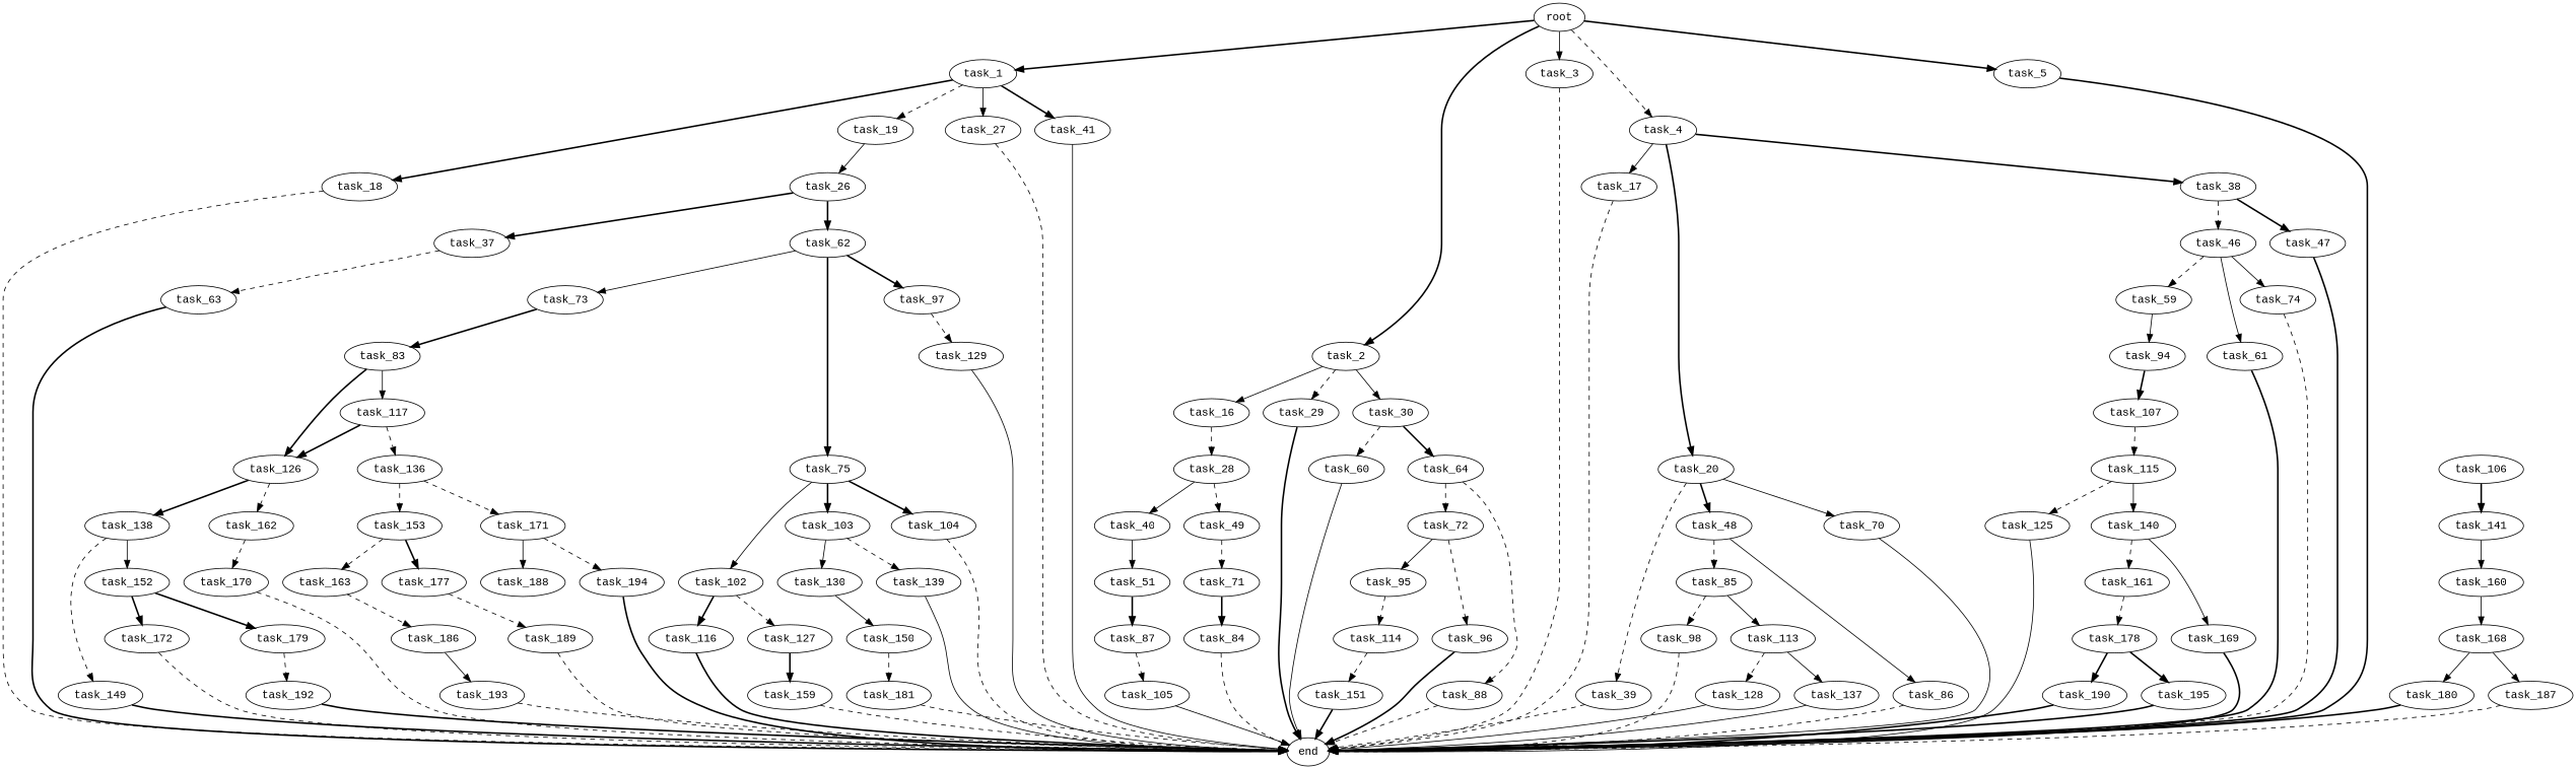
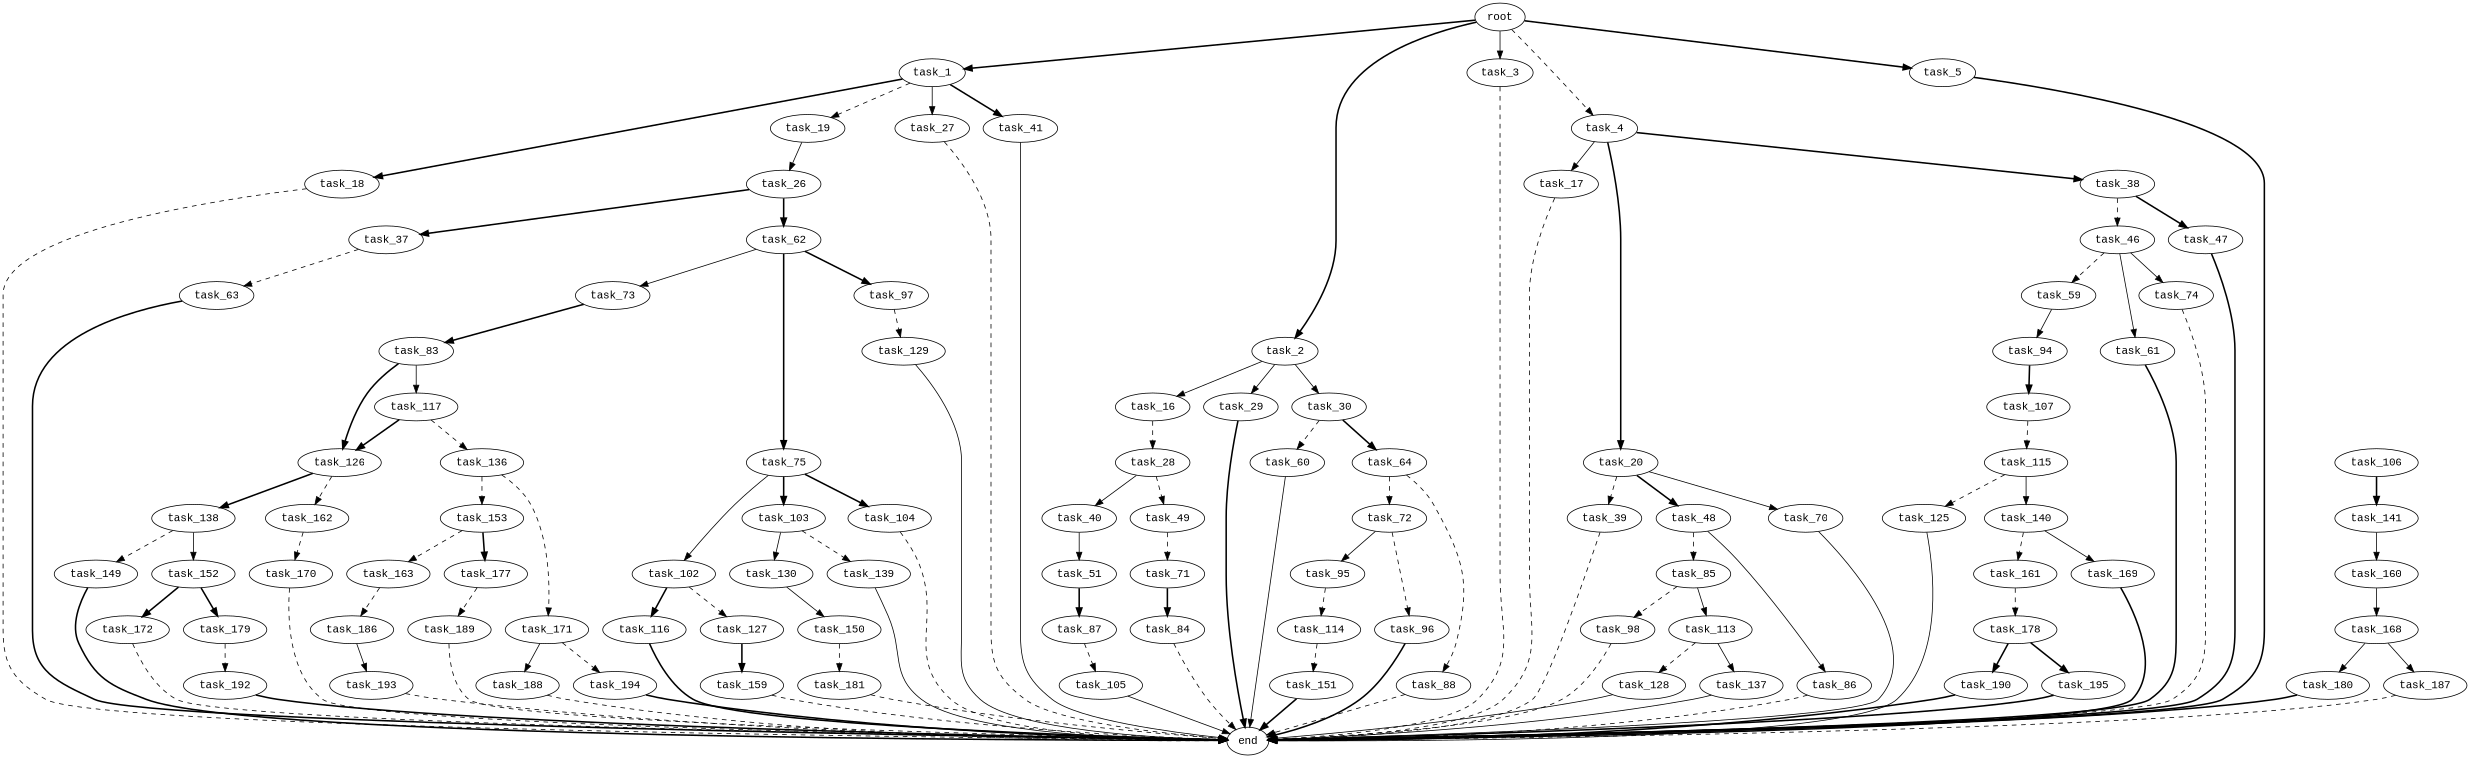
  digraph {
    fontname="Liberation Mono"
    node [fontname="Liberation Mono"]
    edge [fontname="Liberation Mono" style=dashed]
    root
    task_1
    task_2
    task_3
    task_4
    task_5
    task_18
    task_19
    task_27
    task_41
    task_16
    task_29
    task_30
    end
    task_17
    task_20
    task_38
    task_26
    task_28
    task_60
    task_64
    task_39
    task_48
    n24 [label=task_70]
    task_46
    task_47
    task_37
    task_62
    task_40
    task_49
    task_72
    task_88
    task_85
    task_86
    task_59
    task_61
    task_74
    task_51
    task_71
    task_63
    task_73
    task_75
    task_97
    task_98
    task_113
    task_83
    task_102
    task_103
    task_104
    task_129
    task_87
    task_84
    task_95
    task_96
    task_94
    task_105
    task_107
    task_128
    task_137
    task_115
    task_117
    task_126
    task_116
    task_127
    task_130
    task_139
    task_114
    task_151
    task_106
    task_141
    task_136
    task_159
    task_150
    task_160
    task_138
    task_162
    task_153
    task_171
    task_125
    task_140
    task_181
    task_168
    task_161
    task_169
    task_178
    task_149
    task_152
    task_170
    task_163
    task_177
    task_188
    task_194
    task_172
    task_179
    task_186
    task_189
    task_192
    task_190
    task_195
    task_180
    task_187
    task_193
    root -> task_1 [style=bold]
    root -> task_2 [style=bold]
    root -> task_3 [style=solid]
    root -> task_4
    root -> task_5 [style=bold]
    task_1 -> task_18 [style=bold]
    task_1 -> task_19
    task_1 -> task_27 [style=solid]
    task_1 -> task_41 [style=bold]
    task_2 -> task_16 [style=solid]
-   task_2 -> task_29
+   task_2 -> task_29 [style=solid]
    task_2 -> task_30 [style=solid]
    task_3 -> end
    task_4 -> task_17 [style=solid]
    task_4 -> task_20 [style=bold]
    task_4 -> task_38 [style=bold]
    task_5 -> end [style=bold]
    task_18 -> end
    task_19 -> task_26 [style=solid]
    task_27 -> end
    task_41 -> end [style=solid]
    task_16 -> task_28
    task_29 -> end [style=bold]
    task_30 -> task_60
    task_30 -> task_64 [style=bold]
    task_17 -> end
    task_20 -> task_39
    task_20 -> task_48 [style=bold]
    task_20 -> n24 [style=solid]
    task_38 -> task_46
    task_38 -> task_47 [style=bold]
    task_26 -> task_37 [style=bold]
    task_26 -> task_62 [style=bold]
    task_28 -> task_40 [style=solid]
    task_28 -> task_49
    task_60 -> end [style=solid]
    task_64 -> task_72
    task_64 -> task_88
    task_39 -> end
    task_48 -> task_85
    task_48 -> task_86 [style=solid]
    n24 -> end [style=solid]
    task_46 -> task_59
    task_46 -> task_61 [style=solid]
    task_46 -> task_74 [style=solid]
    task_47 -> end [style=bold]
    task_37 -> task_63
    task_62 -> task_73 [style=solid]
    task_62 -> task_75 [style=bold]
    task_62 -> task_97 [style=bold]
    task_40 -> task_51 [style=solid]
    task_49 -> task_71
    task_72 -> task_95 [style=solid]
    task_72 -> task_96
    task_88 -> end
    task_85 -> task_98
    task_85 -> task_113 [style=solid]
    task_86 -> end
    task_59 -> task_94 [style=solid]
    task_61 -> end [style=bold]
    task_74 -> end
    task_51 -> task_87 [style=bold]
    task_71 -> task_84 [style=bold]
    task_63 -> end [style=bold]
    task_73 -> task_83 [style=bold]
    task_75 -> task_102 [style=solid]
    task_75 -> task_103 [style=bold]
    task_75 -> task_104 [style=bold]
    task_97 -> task_129
    task_98 -> end
    task_113 -> task_128
    task_113 -> task_137 [style=solid]
    task_83 -> task_117 [style=solid]
    task_83 -> task_126 [style=bold]
    task_102 -> task_116 [style=bold]
    task_102 -> task_127
    task_103 -> task_130 [style=solid]
    task_103 -> task_139
    task_104 -> end
    task_129 -> end [style=solid]
    task_87 -> task_105
    task_84 -> end
    task_95 -> task_114
    task_96 -> end [style=bold]
    task_94 -> task_107 [style=bold]
    task_105 -> end [style=solid]
    task_107 -> task_115
    task_128 -> end [style=solid]
    task_137 -> end [style=solid]
    task_115 -> task_125
    task_115 -> task_140 [style=solid]
    task_117 -> task_126 [style=bold]
    task_117 -> task_136
    task_126 -> task_138 [style=bold]
    task_126 -> task_162
    task_116 -> end [style=bold]
    task_127 -> task_159 [style=bold]
    task_130 -> task_150 [style=solid]
    task_139 -> end [style=solid]
    task_114 -> task_151
    task_151 -> end [style=bold]
    task_106 -> task_141 [style=bold]
    task_141 -> task_160 [style=solid]
    task_136 -> task_153
    task_136 -> task_171
    task_159 -> end
    task_150 -> task_181
    task_160 -> task_168 [style=solid]
    task_138 -> task_149
    task_138 -> task_152 [style=solid]
    task_162 -> task_170
    task_153 -> task_163
    task_153 -> task_177 [style=bold]
    task_171 -> task_188 [style=solid]
    task_171 -> task_194
    task_125 -> end [style=solid]
    task_140 -> task_161
    task_140 -> task_169 [style=solid]
    task_181 -> end
    task_168 -> task_180 [style=solid]
    task_168 -> task_187 [style=solid]
    task_161 -> task_178
    task_169 -> end [style=bold]
    task_178 -> task_190 [style=bold]
    task_178 -> task_195 [style=bold]
    task_149 -> end [style=bold]
    task_152 -> task_172 [style=bold]
    task_152 -> task_179 [style=bold]
    task_170 -> end
    task_163 -> task_186
    task_177 -> task_189
+   task_188 -> end
    task_194 -> end [style=bold]
    task_172 -> end
    task_179 -> task_192
    task_186 -> task_193 [style=solid]
    task_189 -> end
    task_192 -> end [style=bold]
    task_190 -> end [style=bold]
    task_195 -> end [style=bold]
    task_180 -> end [style=bold]
    task_187 -> end
    task_193 -> end
  }
